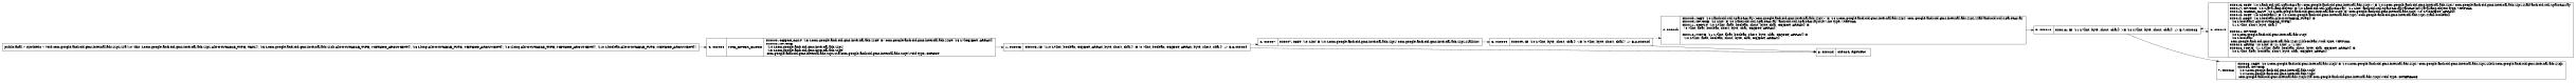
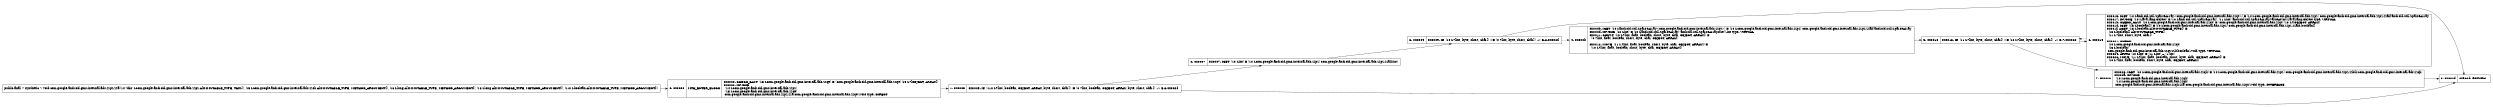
  digraph {
    rankdir=LR
    node [shape=record]
    n1 [label="{0\:\ 0x0000|MTH_ENTER_BLOCK\l|0x0000: CHECK_CAST  (r5 I:com.google.android.gms.internal.ads.zzqe) = (com.google.android.gms.internal.ads.zzqe) (r5 I:?[OBJECT, ARRAY]) \l0x0002: INVOKE  \l  (r4 I:com.google.android.gms.internal.ads.zzpz)\l  (r5 I:com.google.android.gms.internal.ads.zzqe)\l com.google.android.gms.internal.ads.zzpz.zza(com.google.android.gms.internal.ads.zzqe):void type: DIRECT \l}"]
    n2 [label="{1\:\ 0x0005|0x0005: IF  (r10 I:?[int, boolean, OBJECT, ARRAY, byte, short, char]) != (0 ?[int, boolean, OBJECT, ARRAY, byte, short, char])  \-\> B:8:0x002d \l}"]
    n3 [label="{2\:\ 0x0007|0x0007: IGET  (r0 I:int) = (r4 I:com.google.android.gms.internal.ads.zzpz) com.google.android.gms.internal.ads.zzpz.zzaik int \l}"]
    n4 [label="{8\:\ 0x002d|0x902d: RETURN   \l}"]
    n5 [label="{3\:\ 0x0009|0x0009: IF  (r0 I:?[int, byte, short, char]) \<= (0 ?[int, byte, short, char])  \-\> B:8:0x002d \l}"]
    n6 [label="{4\:\ 0x000b|0x000b: IGET  (r0 I:android.util.SparseArray\<com.google.android.gms.internal.ads.zzqt\>) = (r4 I:com.google.android.gms.internal.ads.zzpz) com.google.android.gms.internal.ads.zzpz.zzaif android.util.SparseArray \l0x000d: INVOKE  (r2 I:int) = (r0 I:android.util.SparseArray) android.util.SparseArray.size():int type: VIRTUAL \l0x0011: CONST  (r0 I:?[int, float, boolean, short, byte, char, OBJECT, ARRAY]) = \l  (0 ?[int, float, boolean, short, byte, char, OBJECT, ARRAY])\l \l0x0012: MOVE  (r1 I:?[int, float, boolean, short, byte, char, OBJECT, ARRAY]) = \l  (r0 I:?[int, float, boolean, short, byte, char, OBJECT, ARRAY])\l \l}"]
    n7 [label="{5\:\ 0x0013|0x0013: IF  (r1 I:?[int, byte, short, char]) \>= (r2 I:?[int, byte, short, char])  \-\> B:7:0x0028 \l}"]
-   n8 [label="{6\:\ 0x0015|0x0015: IGET  (r0 I:android.util.SparseArray\<com.google.android.gms.internal.ads.zzqt\>) = (r4 I:com.google.android.gms.internal.ads.zzpz) com.google.android.gms.internal.ads.zzpz.zzaif android.util.SparseArray \l0x0017: INVOKE  (r0 I:java.lang.Object) = (r0 I:android.util.SparseArray), (r1 I:int) android.util.SparseArray.valueAt(int):java.lang.Object type: VIRTUAL \l0x001b: CHECK_CAST  (r0 I:com.google.android.gms.internal.ads.zzqt) = (com.google.android.gms.internal.ads.zzqt) (r0 I:?[OBJECT, ARRAY]) \l0x001d: IGET  (r3 I:boolean[]) = (r4 I:com.google.android.gms.internal.ads.zzpz) com.google.android.gms.internal.ads.zzpz.zzain boolean[] \l0x001f: AGET  (r3 I:boolean A[IMMUTABLE_TYPE]) = \l  (r3 I:boolean[] A[IMMUTABLE_TYPE])\l  (r1 I:?[int, short, byte, char])\l \l0x0021: INVOKE  \l  (r0 I:com.google.android.gms.internal.ads.zzqt)\l  (r3 I:boolean)\l com.google.android.gms.internal.ads.zzqt.zzk(boolean):void type: VIRTUAL \l0x0024: ARITH  (r0 I:int) = (r1 I:int) + (1 int) \l0x0026: MOVE  (r1 I:?[int, float, boolean, short, byte, char, OBJECT, ARRAY]) = \l  (r0 I:?[int, float, boolean, short, byte, char, OBJECT, ARRAY])\l \l}"]
+   n8 [label="{6\:\ 0x0015|0x0015: IGET  (r0 I:android.util.SparseArray\<com.google.android.gms.internal.ads.zzqt\>) = (r4 I:com.google.android.gms.internal.ads.zzpz) com.google.android.gms.internal.ads.zzpz.zzaif android.util.SparseArray \l0x0017: INVOKE  (r0 I:java.lang.Object) = (r0 I:android.util.SparseArray), (r1 I:int) android.util.SparseArray.valueAt(int):java.lang.Object type: VIRTUAL \l0x001b: CHECK_CAST  (r0 I:com.google.android.gms.internal.ads.zzqt) = (com.google.android.gms.internal.ads.zzqt) (r0 I:?[OBJECT, ARRAY]) \l0x001d: IGET  (r3 I:boolean[]) = (r4 I:com.google.android.gms.internal.ads.zzpz) com.google.android.gms.internal.ads.zzpz.zzain boolean[] \l0x001f: AGET  (r3 I:boolean A[IMMUTABLE_TYPE]) = \l  (r3 I:boolean[] A[IMMUTABLE_TYPE])\l  (r1 I:?[int, short, byte, char])\l \l0x0021: CHECK  \l  (r0 I:com.google.android.gms.internal.ads.zzqt)\l  (r3 I:boolean)\l com.google.android.gms.internal.ads.zzqt.zzk(boolean):void type: VIRTUAL \l0x0024: ARITH  (r0 I:int) = (r1 I:int) + (1 int) \l0x0026: MOVE  (r1 I:?[int, float, boolean, short, byte, char, OBJECT, ARRAY]) = \l  (r0 I:?[int, float, boolean, short, byte, char, OBJECT, ARRAY])\l \l}"]
    n9 [label="{7\:\ 0x0028|0x0028: IGET  (r0 I:com.google.android.gms.internal.ads.zzqk) = (r4 I:com.google.android.gms.internal.ads.zzpz) com.google.android.gms.internal.ads.zzpz.zzbik com.google.android.gms.internal.ads.zzqk \l0x002a: INVOKE  \l  (r0 I:com.google.android.gms.internal.ads.zzqk)\l  (r4 I:com.google.android.gms.internal.ads.zzqx)\l com.google.android.gms.internal.ads.zzqk.zza(com.google.android.gms.internal.ads.zzqx):void type: INTERFACE \l}"]
    n10 [label="{public final \/* synthetic *\/ void com.google.android.gms.internal.ads.zzpz.zza((r4 'this' I:com.google.android.gms.internal.ads.zzpz A[IMMUTABLE_TYPE, THIS]), (r5 I:com.google.android.gms.internal.ads.zzsh A[IMMUTABLE_TYPE, METHOD_ARGUMENT]), (r6 I:long A[IMMUTABLE_TYPE, METHOD_ARGUMENT]), (r8 I:long A[IMMUTABLE_TYPE, METHOD_ARGUMENT]), (r10 I:boolean A[IMMUTABLE_TYPE, METHOD_ARGUMENT])) }"]
    n1 -> n2
-   n2 -> n3 [style=dashed]
+   n2 -> n3 [style=solid]
    n2 -> n4
    n3 -> n5
    n5 -> n4
    n5 -> n6 [style=dashed]
    n6 -> n7
    n7 -> n8 [style=solid]
    n7 -> n9
    n8 -> n7 [style=dashed]
+   n9 -> n4
    n10 -> n1
  }
